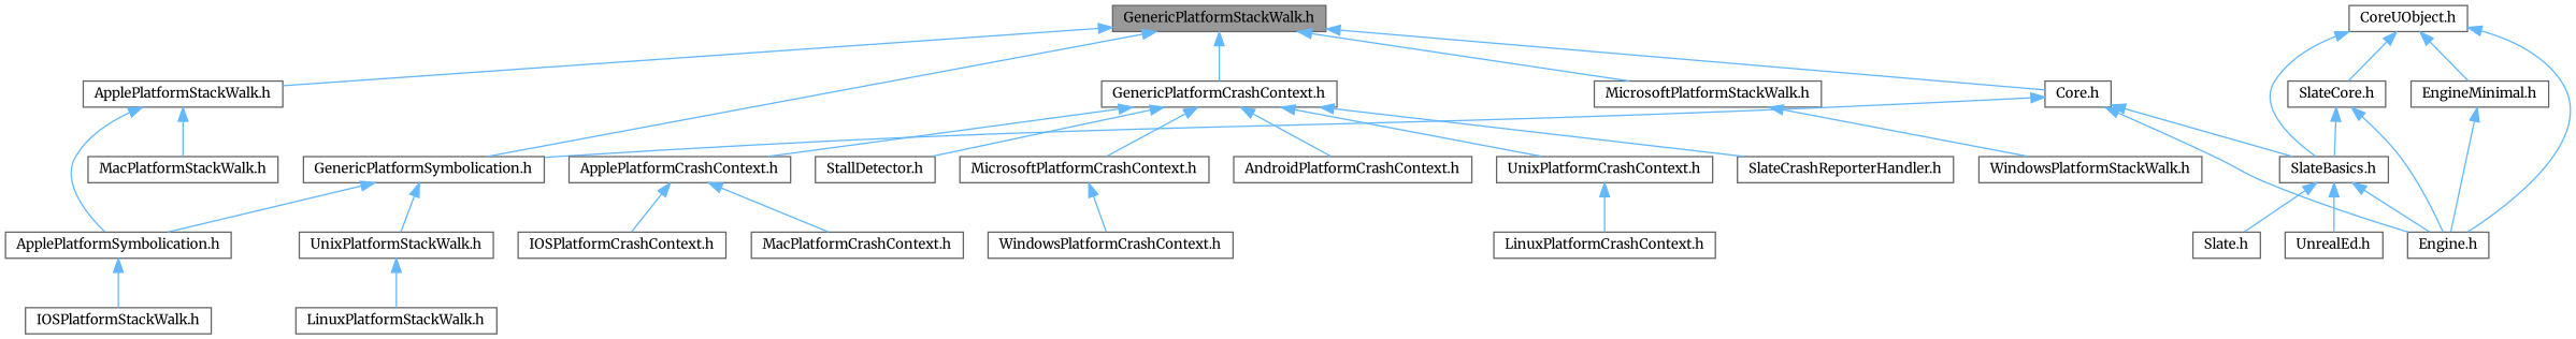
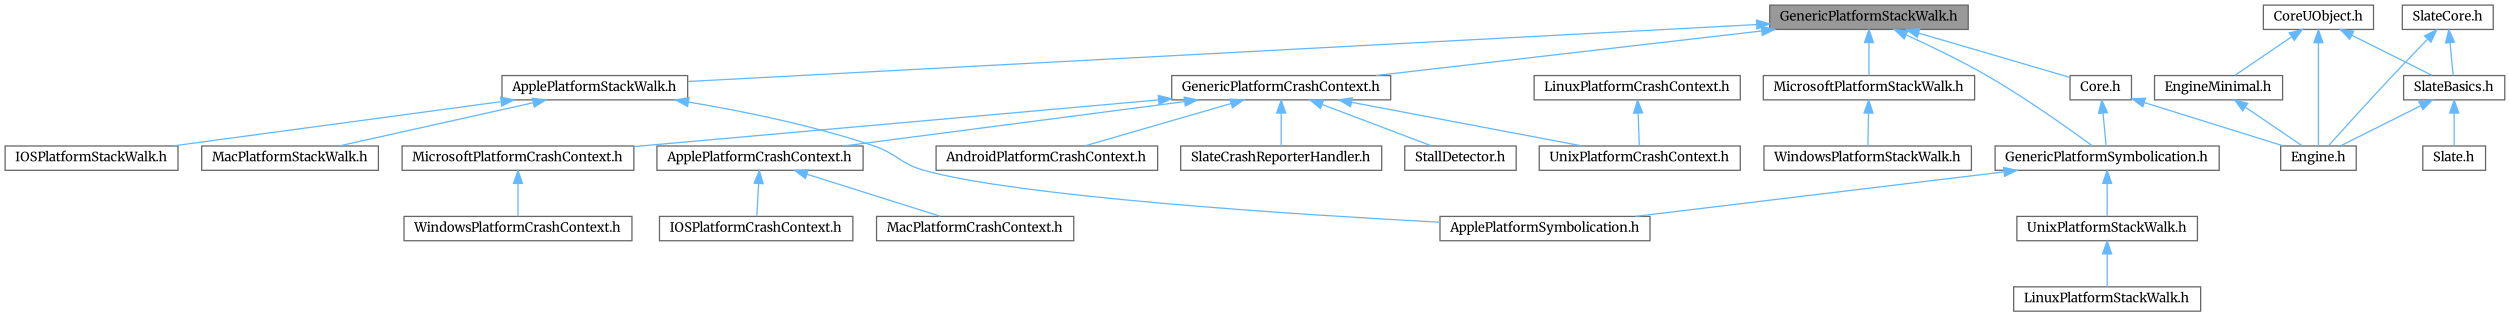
  digraph {
    fontname=Merriweather
    node [color=grey40 fillcolor=white fontname=Merriweather fontsize=10 shape=box style=filled]
    edge [color=steelblue1 dir=back fontname=Merriweather fontsize=10 labelfontname=Helvetica labelfontsize=10 style=solid]
    n1 [color=gray40 fillcolor=grey60 fontcolor=black height=0.2 label="GenericPlatformStackWalk.h" width=0.4]
    n2 [height=0.2 label="ApplePlatformStackWalk.h" width=0.4]
    n3 [height=0.2 label="Core.h" width=0.4]
    n4 [height=0.2 label="GenericPlatformCrashContext.h" width=0.4]
    n5 [height=0.2 label="GenericPlatformSymbolication.h" width=0.4]
    n6 [height=0.2 label="MicrosoftPlatformStackWalk.h" width=0.4]
    n7 [height=0.2 label="ApplePlatformSymbolication.h" width=0.4]
    n8 [height=0.2 label="IOSPlatformStackWalk.h" width=0.4]
    n9 [height=0.2 label="MacPlatformStackWalk.h" width=0.4]
    n10 [height=0.2 label="Engine.h" width=0.4]
    n11 [height=0.2 label="SlateBasics.h" width=0.4]
    n12 [height=0.2 label="AndroidPlatformCrashContext.h" width=0.4]
    n13 [height=0.2 label="ApplePlatformCrashContext.h" width=0.4]
    n14 [height=0.2 label="MicrosoftPlatformCrashContext.h" width=0.4]
    n15 [height=0.2 label="SlateCrashReporterHandler.h" width=0.4]
    n16 [height=0.2 label="StallDetector.h" width=0.4]
    n17 [height=0.2 label="UnixPlatformCrashContext.h" width=0.4]
    n18 [height=0.2 label="UnixPlatformStackWalk.h" width=0.4]
    n19 [height=0.2 label="WindowsPlatformStackWalk.h" width=0.4]
    n20 [height=0.2 label="LinuxPlatformStackWalk.h" width=0.4]
    n21 [height=0.2 label="CoreUObject.h" width=0.4]
    n22 [height=0.2 label="EngineMinimal.h" width=0.4]
    n23 [height=0.2 label="SlateCore.h" width=0.4]
    n24 [height=0.2 label="Slate.h" width=0.4]
-   n25 [height=0.2 label="UnrealEd.h" width=0.4]
    n26 [height=0.2 label="IOSPlatformCrashContext.h" width=0.4]
    n27 [height=0.2 label="MacPlatformCrashContext.h" width=0.4]
    n28 [height=0.2 label="WindowsPlatformCrashContext.h" width=0.4]
    n29 [height=0.2 label="LinuxPlatformCrashContext.h" width=0.4]
    n1 -> n2
    n1 -> n3
    n1 -> n4
    n1 -> n5
    n1 -> n6
    n2 -> n7
-   n7 -> n8
+   n2 -> n8
    n2 -> n9
    n3 -> n5
    n3 -> n10
-   n3 -> n11
    n4 -> n12
    n4 -> n13
    n4 -> n14
    n4 -> n15
    n4 -> n16
    n4 -> n17
    n5 -> n7
    n5 -> n18
    n6 -> n19
    n11 -> n10
    n11 -> n24
-   n11 -> n25
    n13 -> n26
    n13 -> n27
    n14 -> n28
-   n17 -> n29
+   n29 -> n17
    n18 -> n20
    n21 -> n10
    n21 -> n11
    n21 -> n22
-   n21 -> n23
    n22 -> n10
    n23 -> n10
    n23 -> n11
  }
